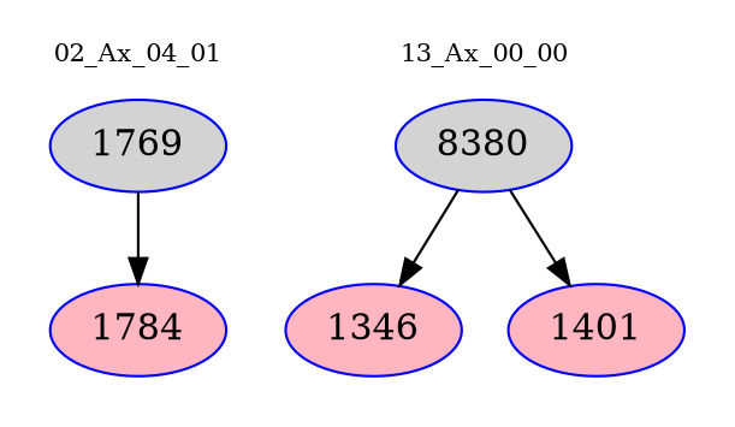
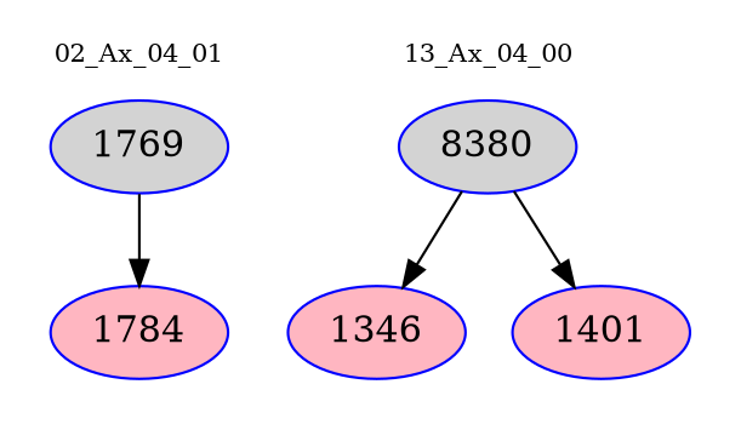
  digraph {
    node [color=blue fillcolor=lightpink style=filled]
    edge [color=black]
    n1 [fillcolor=lightgrey label=1769]
    n2 [label=1784]
    n3 [fillcolor=lightgrey label=8380]
    n4 [label=1346]
    n5 [label=1401]
    subgraph cluster_1 {
      color=white
      fontsize=10
      label="02_Ax_04_01"
      n1
      n2
    }
    subgraph cluster_2 {
      color=white
      fontsize=10
-     label="13_Ax_00_00"
+     label="13_Ax_04_00"
      n3
      n4
      n5
    }
    n1 -> n2
    n3 -> n4
    n3 -> n5
  }
